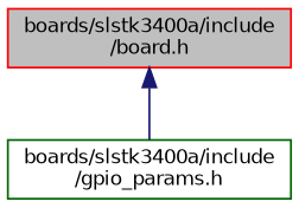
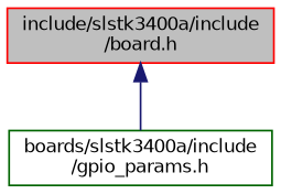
  digraph {
    node [fontname=Helvetica fontsize=10 shape=record style=filled]
-   n1 [color=red fillcolor=grey75 fontcolor=black height=0.2 label="boards/slstk3400a/include\l/board.h" width=0.4]
+   n1 [color=red fillcolor=grey75 fontcolor=black height=0.2 label="include/slstk3400a/include\l/board.h" width=0.4]
    n2 [color=darkgreen fillcolor=white height=0.2 label="boards/slstk3400a/include\l/gpio_params.h" width=0.4]
    n1 -> n2 [color=midnightblue dir=back fontname=Helvetica fontsize=10 labelfontname=Helvetica labelfontsize=10 style=solid]
  }
